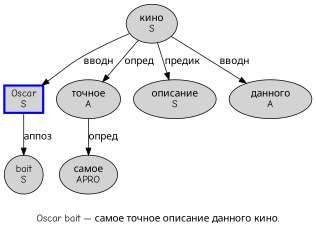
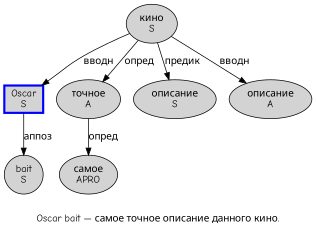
  digraph {
    fontname="Comic Neue"
    label="Oscar bait — самое точное описание данного кино."
    node [fillcolor=lightgray fontname="Comic Neue" penwidth=1 shape=ellipse style=filled]
    edge [fontname="Comic Neue"]
    n1 [color=blue label="Oscar\nS" penwidth=3 shape=box]
    n2 [label="bait\nS"]
    n3 [label="самое\nAPRO"]
    n4 [label="точное\nA"]
    n5 [label="описание\nS"]
-   n6 [label="данного\nA"]
+   n6 [label="описание\nA"]
    n7 [label="кино\nS"]
    n1 -> n2 [label="аппоз"]
    n4 -> n3 [label="опред"]
    n7 -> n1 [label="вводн"]
    n7 -> n4 [label="опред"]
    n7 -> n5 [label="предик"]
    n7 -> n6 [label="вводн"]
  }
